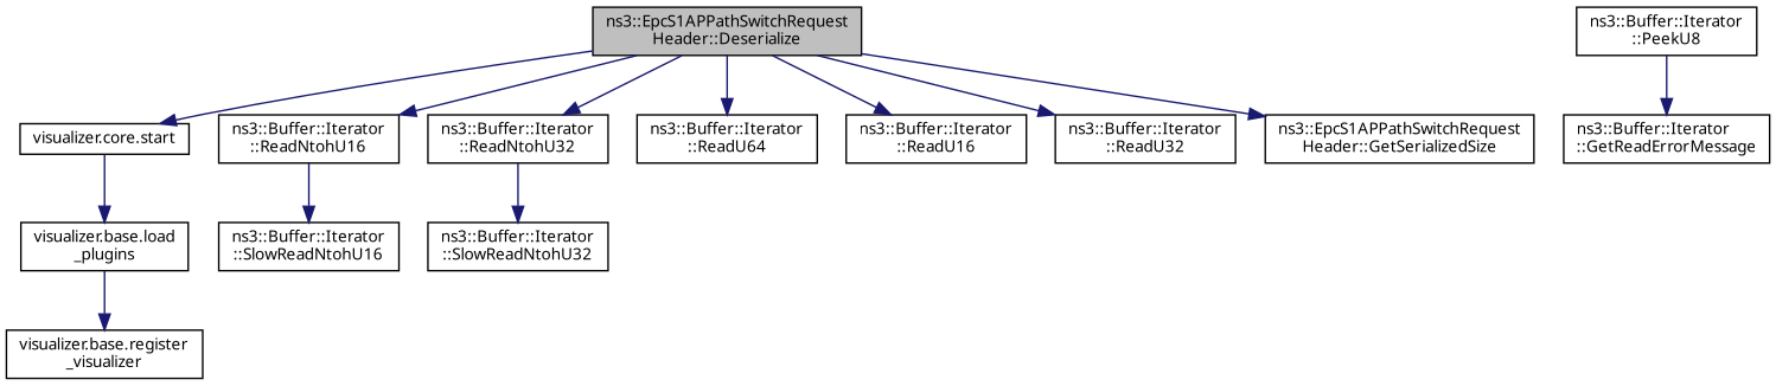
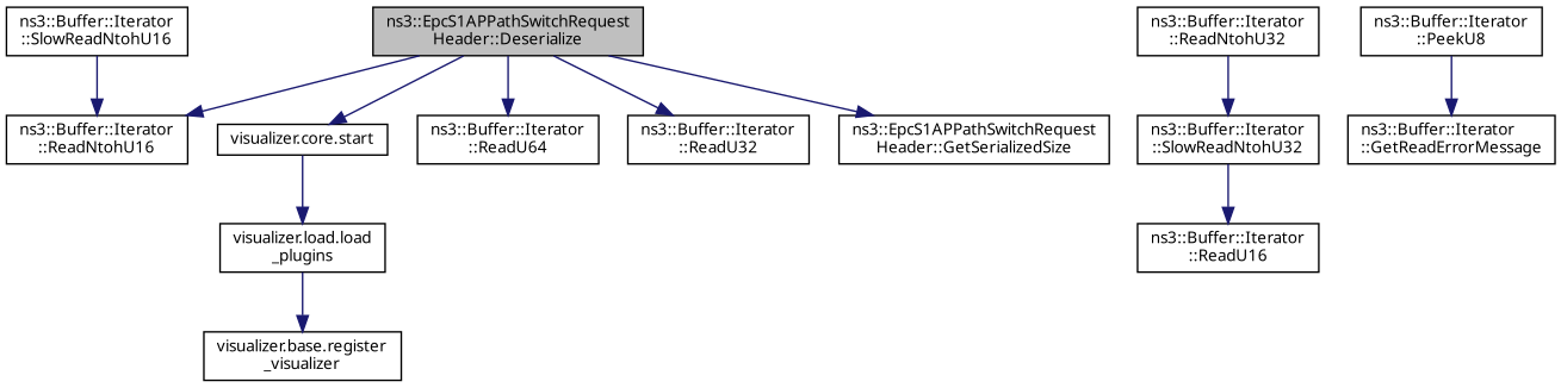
  digraph {
    fontname="Noto Sans"
    rankdir=TB
    node [color=black fillcolor=white fontname="Noto Sans" fontsize=10 shape=record style=filled]
    edge [color=midnightblue fontname="Noto Sans" fontsize=10 labelfontname=Helvetica labelfontsize=10 style=solid]
    n1 [fillcolor=grey75 fontcolor=black height=0.2 label="ns3::EpcS1APPathSwitchRequest\lHeader::Deserialize" width=0.4]
    n2 [height=0.2 label="visualizer.core.start" width=0.4]
    n3 [height=0.2 label="ns3::Buffer::Iterator\l::ReadNtohU16" width=0.4]
    n4 [height=0.2 label="ns3::Buffer::Iterator\l::ReadNtohU32" width=0.4]
    n5 [height=0.2 label="ns3::Buffer::Iterator\l::ReadU64" width=0.4]
    n6 [height=0.2 label="ns3::Buffer::Iterator\l::ReadU16" width=0.4]
    n7 [height=0.2 label="ns3::Buffer::Iterator\l::ReadU32" width=0.4]
    n8 [height=0.2 label="ns3::EpcS1APPathSwitchRequest\lHeader::GetSerializedSize" width=0.4]
-   n9 [height=0.2 label="visualizer.base.load\l_plugins" width=0.4]
+   n9 [height=0.2 label="visualizer.load.load\l_plugins" width=0.4]
    n10 [height=0.2 label="ns3::Buffer::Iterator\l::SlowReadNtohU16" width=0.4]
    n11 [height=0.2 label="ns3::Buffer::Iterator\l::SlowReadNtohU32" width=0.4]
    n12 [height=0.2 label="visualizer.base.register\l_visualizer" width=0.4]
    n13 [height=0.2 label="ns3::Buffer::Iterator\l::PeekU8" width=0.4]
    n14 [height=0.2 label="ns3::Buffer::Iterator\l::GetReadErrorMessage" width=0.4]
    n1 -> n2
    n1 -> n3
-   n1 -> n4
    n1 -> n5
-   n1 -> n6
+   n11 -> n6
    n1 -> n7
    n1 -> n8
    n2 -> n9
-   n3 -> n10
+   n10 -> n3
    n4 -> n11
    n9 -> n12
    n13 -> n14
  }
